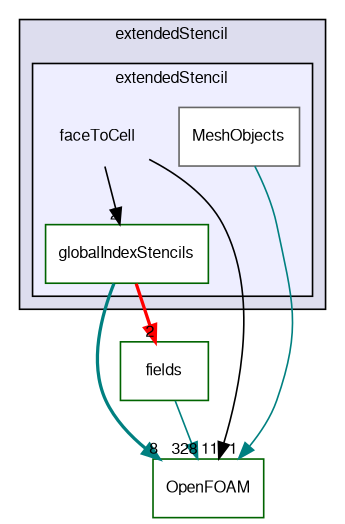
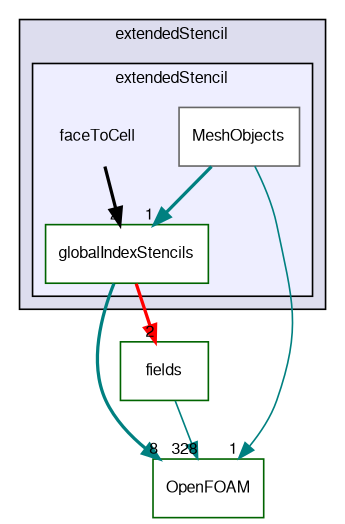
  digraph {
    compound=true
    node [color=darkgreen fontname=FreeSans fontsize=10 shape=box]
    edge [color=teal headlabel=2 labeldistance=1.5 labelfontname=FreeSans labelfontsize=10 style=bold]
    n1 [color=gray40 label=faceToCell shape=plaintext]
    n2 [fillcolor=white label=globalIndexStencils style=filled]
    n3 [color=gray40 fillcolor=white label=MeshObjects style=filled]
    n4 [label=OpenFOAM]
    n5 [label=fields]
    subgraph cluster_1 {
      bgcolor="#ddddee"
      fontname=FreeSans
      fontsize=10
      label=extendedStencil
      pencolor=black
      subgraph cluster_2 {
        bgcolor="#eeeeff"
        fontname=FreeSans
        fontsize=10
        label=extendedStencil
        pencolor=black
        n1
        n2
        n3
      }
    }
-   n1 -> n2 [color=black style=solid]
-   n1 -> n4 [color=black headlabel=11 style=solid]
+   n1 -> n2 [color=black]
    n2 -> n4 [headlabel=8]
    n2 -> n5 [color=red]
+   n3 -> n2 [headlabel=1]
    n3 -> n4 [headlabel=1 style=solid]
    n5 -> n4 [headlabel=328 style=solid]
  }
